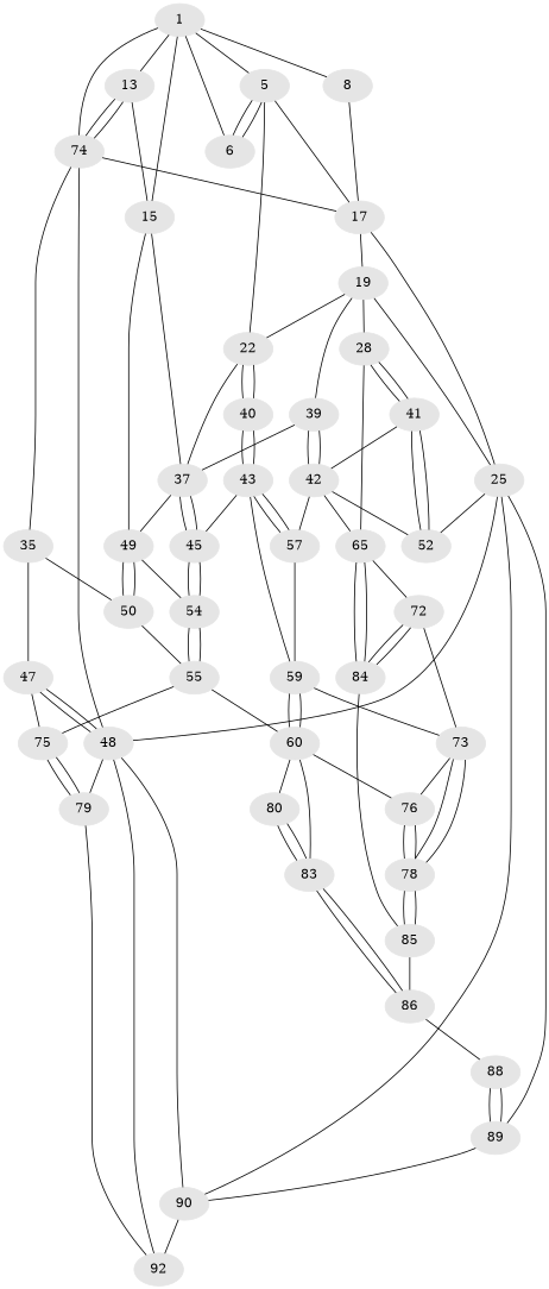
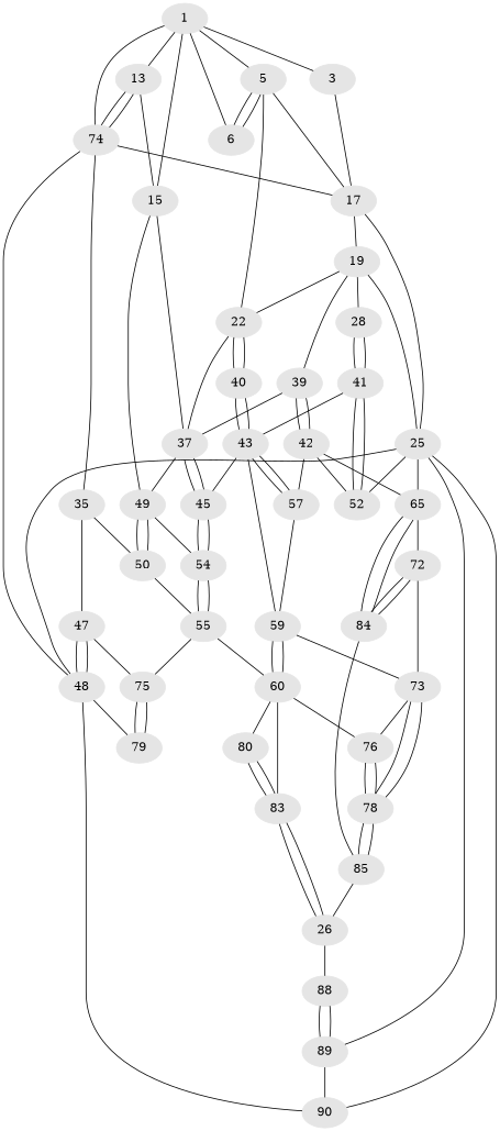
  graph {
    node [color=gray90 style=filled]
    1 [super="+2+7"]
    5
    6
-   8 [super="+9"]
+   8 [super="+9" label=3]
    13 [super="+31"]
    n6 [label=74 super="+26"]
    15 [super="+32"]
    17 [super="+18"]
    22 [super="+23"]
    35 [super="+46"]
    48 [super="+68"]
    37 [super="+38"]
    49 [super="+53"]
    19 [super="+20+24"]
    25 [super="+51+64"]
    40
    47
    50
    90 [super="+91"]
    79 [super="+82"]
-   92 [super="+95"]
    45
    54
    28
    39
    52
    65 [super="+66"]
    89
    41
    42 [super="+56"]
    43 [super="+44"]
    72
    84
    75
    55 [super="+62"]
    57
    59 [super="+63"]
    60 [super="+61+77"]
    73 [super="+74"]
    76
    80
    83
    78
-   86 [super="+97+87"]
+   86 [super="+97+87" label=26]
    85
    88
    1 -- 5
    1 -- 6
    1 -- 8
    1 -- 13 [weight=2]
    1 -- n6
    1 -- 15
    5 -- 6
    5 -- 6
    5 -- 17
    5 -- 22
    8 -- 17
    13 -- n6
    13 -- n6
    13 -- 15
    n6 -- 17
    n6 -- 35
    n6 -- 48
    15 -- 37
    15 -- 49
    17 -- 19
    17 -- 25 [weight=2]
    22 -- 37
    22 -- 40
    22 -- 40
    35 -- 47
    35 -- 50
    48 -- 90
    48 -- 79 [weight=2]
-   48 -- 92
    37 -- 49
    37 -- 45
    37 -- 45
    49 -- 50
    49 -- 50
    49 -- 54
    19 -- 22
    19 -- 25
    19 -- 28 [weight=2]
    19 -- 39
    25 -- 48
    25 -- 90
    25 -- 52
-   28 -- 65 [weight=2]
+   25 -- 65 [weight=2]
    25 -- 89
    40 -- 43
    40 -- 43
    47 -- 48
    47 -- 48
    47 -- 75
    50 -- 55
-   90 -- 92 [weight=2]
-   79 -- 92
    45 -- 54
    45 -- 54
    54 -- 55
    54 -- 55
    28 -- 41
    28 -- 41
    39 -- 37
    39 -- 42
    39 -- 42
    65 -- 72
    65 -- 84
    65 -- 84
    89 -- 90
    41 -- 52
    41 -- 52
-   41 -- 42
+   41 -- 43
    42 -- 52
    42 -- 65
    42 -- 57
    43 -- 45
    43 -- 57
    43 -- 57
    43 -- 59
    72 -- 84
    72 -- 84
    72 -- 73
    84 -- 85
    75 -- 79
    75 -- 79
    55 -- 75
    55 -- 60
    57 -- 59
    59 -- 60
    59 -- 60
    59 -- 73
    60 -- 76
    60 -- 80
    60 -- 83
    73 -- 76
    73 -- 78
    73 -- 78
    76 -- 78
    76 -- 78
    80 -- 83
    80 -- 83
    83 -- 86
    83 -- 86
    78 -- 85
    78 -- 85
    86 -- 88 [weight=2]
    85 -- 86
    88 -- 89
    88 -- 89
  }
